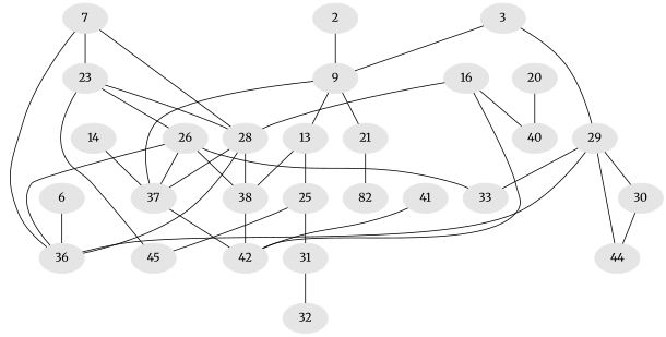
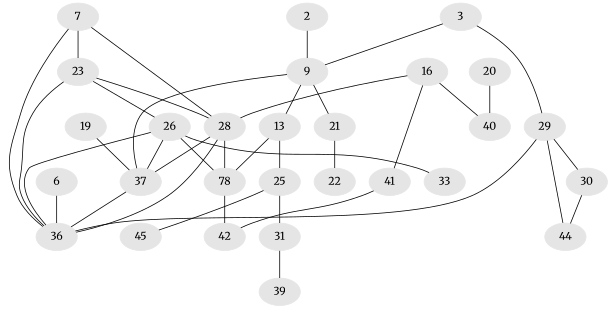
  graph {
    fontname=Merriweather
    node [color=gray90 fontname=Merriweather style=filled]
    edge [fontname=Merriweather weight=1.0]
    2
    9
    13
    21
    37
    3
    29
    36
    44
    33
    30
    6
    7
    23
    28
    26
    45
-   38
+   38 [label=78]
    25
-   22 [label=82]
+   22
    42
    16
    40
    31
-   39 [label=32]
-   19 [label=14]
+   39
+   19
    20
    41
    2 -- 9
    9 -- 13
    9 -- 21
    9 -- 37
    13 -- 38
    13 -- 25
    21 -- 22
-   37 -- 42
+   37 -- 36
    3 -- 9
    3 -- 29
    29 -- 36
    29 -- 44
-   29 -- 33
    29 -- 30
    30 -- 44
    6 -- 36
    7 -- 36
    7 -- 23
    7 -- 28
    23 -- 28
    23 -- 26
-   23 -- 45
+   23 -- 36
    28 -- 37 [weight=2.0]
    28 -- 36
    28 -- 38
    26 -- 37
    26 -- 36
    26 -- 33
    26 -- 38
    38 -- 42
    25 -- 45
    25 -- 31
    16 -- 28
-   16 -- 42
+   16 -- 41
    16 -- 40
    31 -- 39
    19 -- 37
    20 -- 40
    41 -- 42
  }
